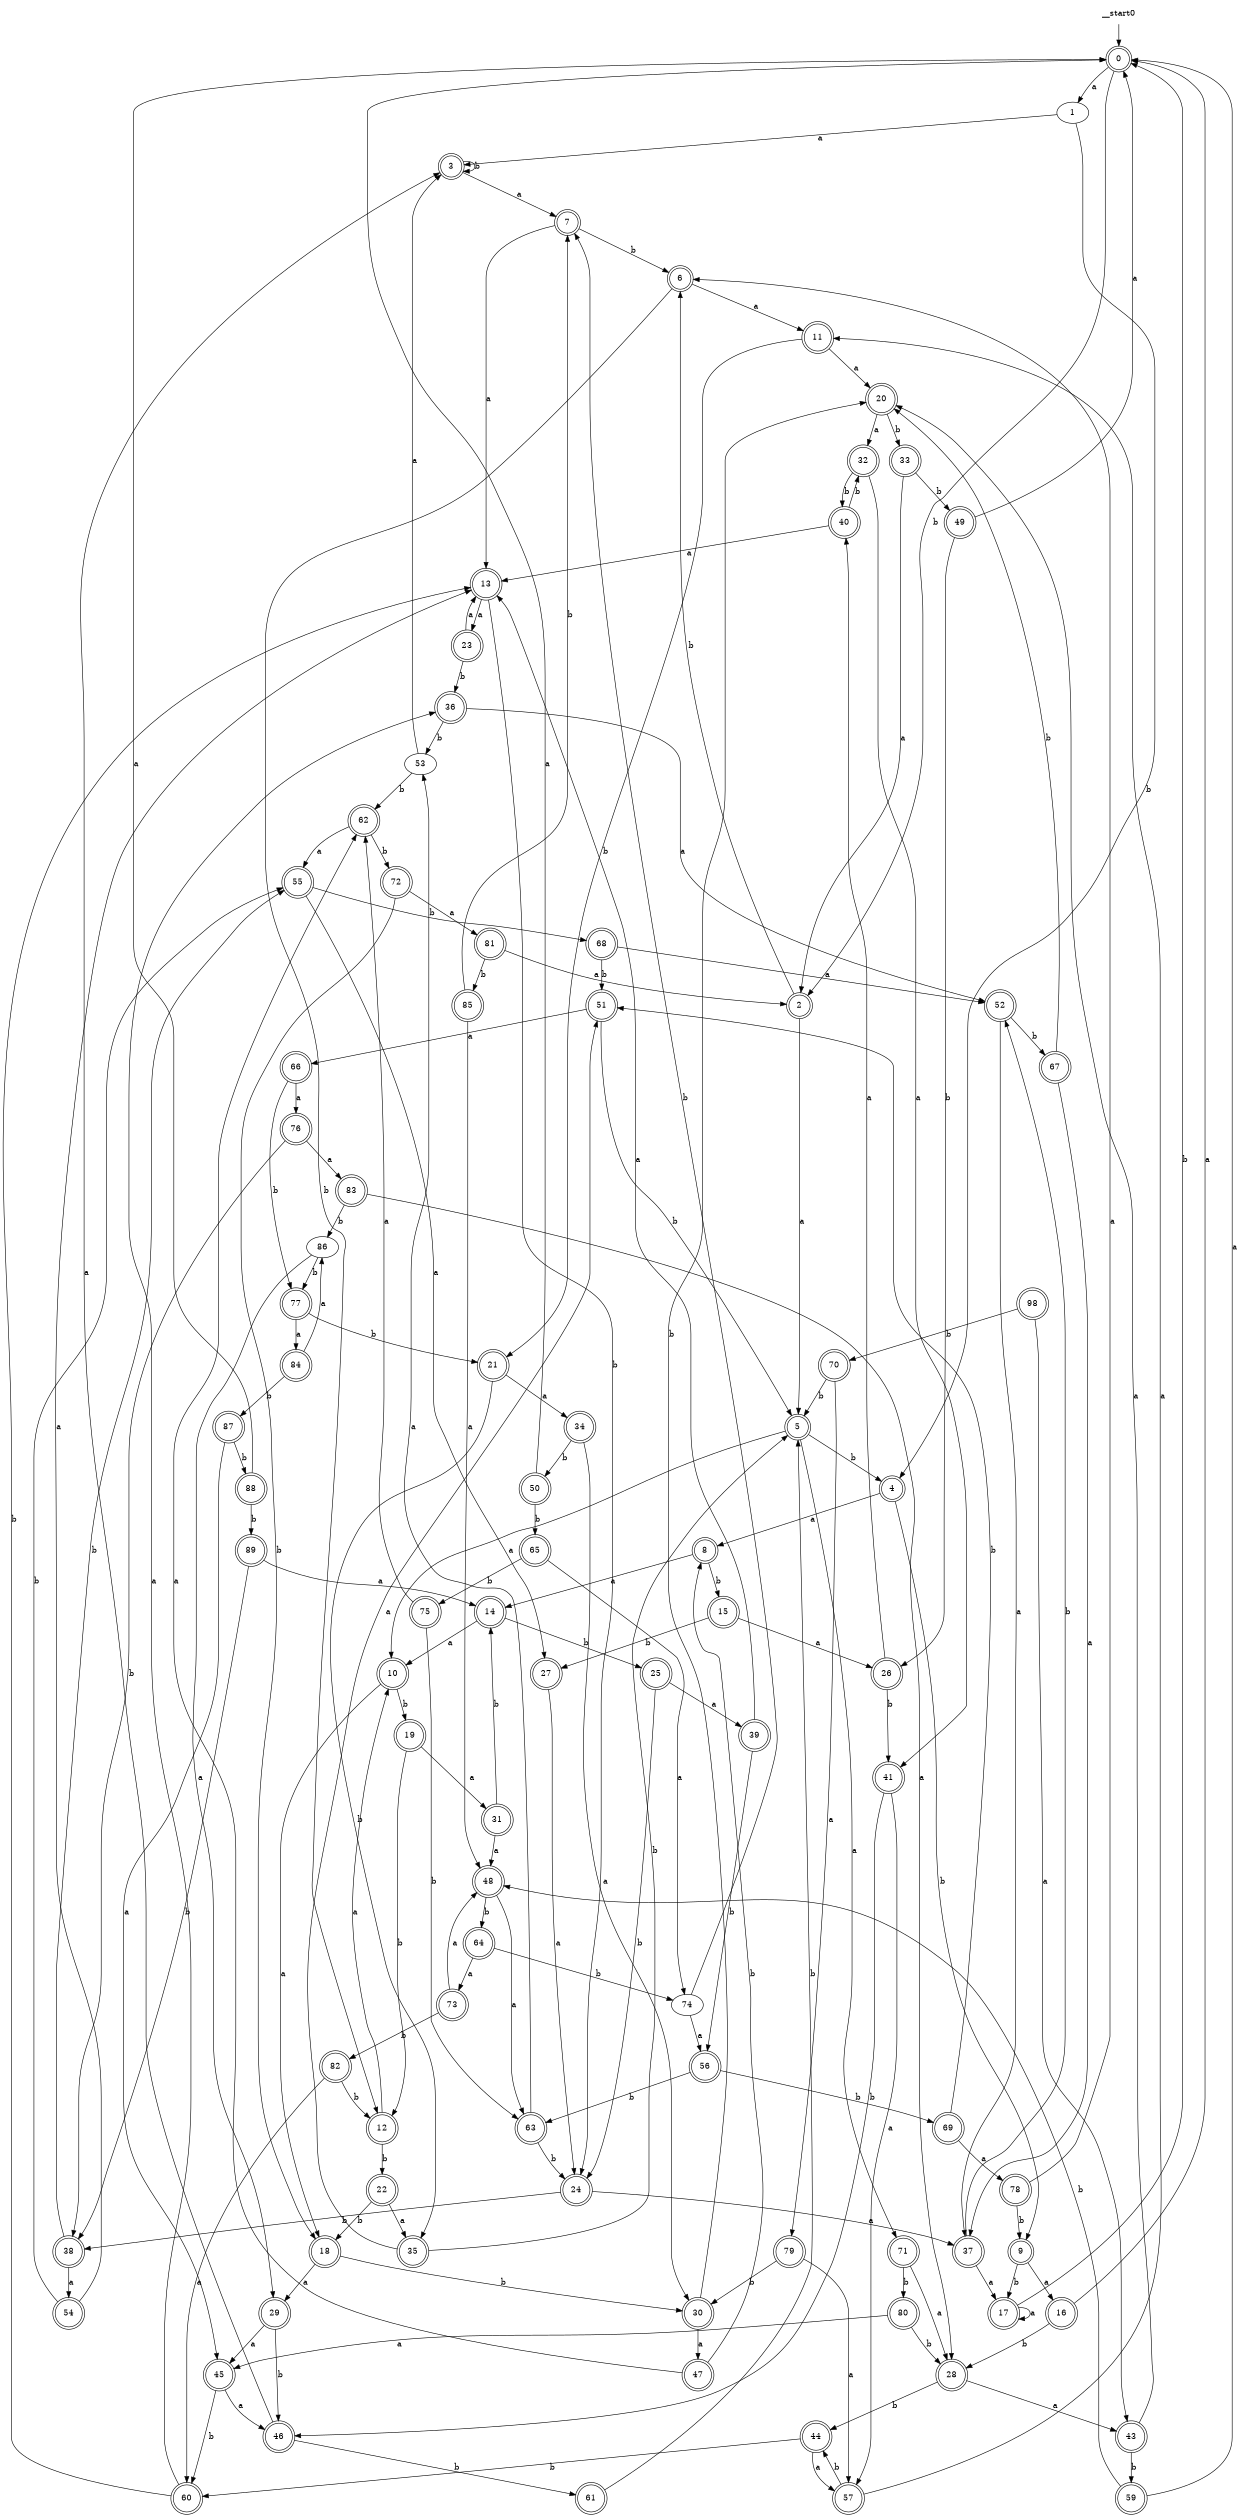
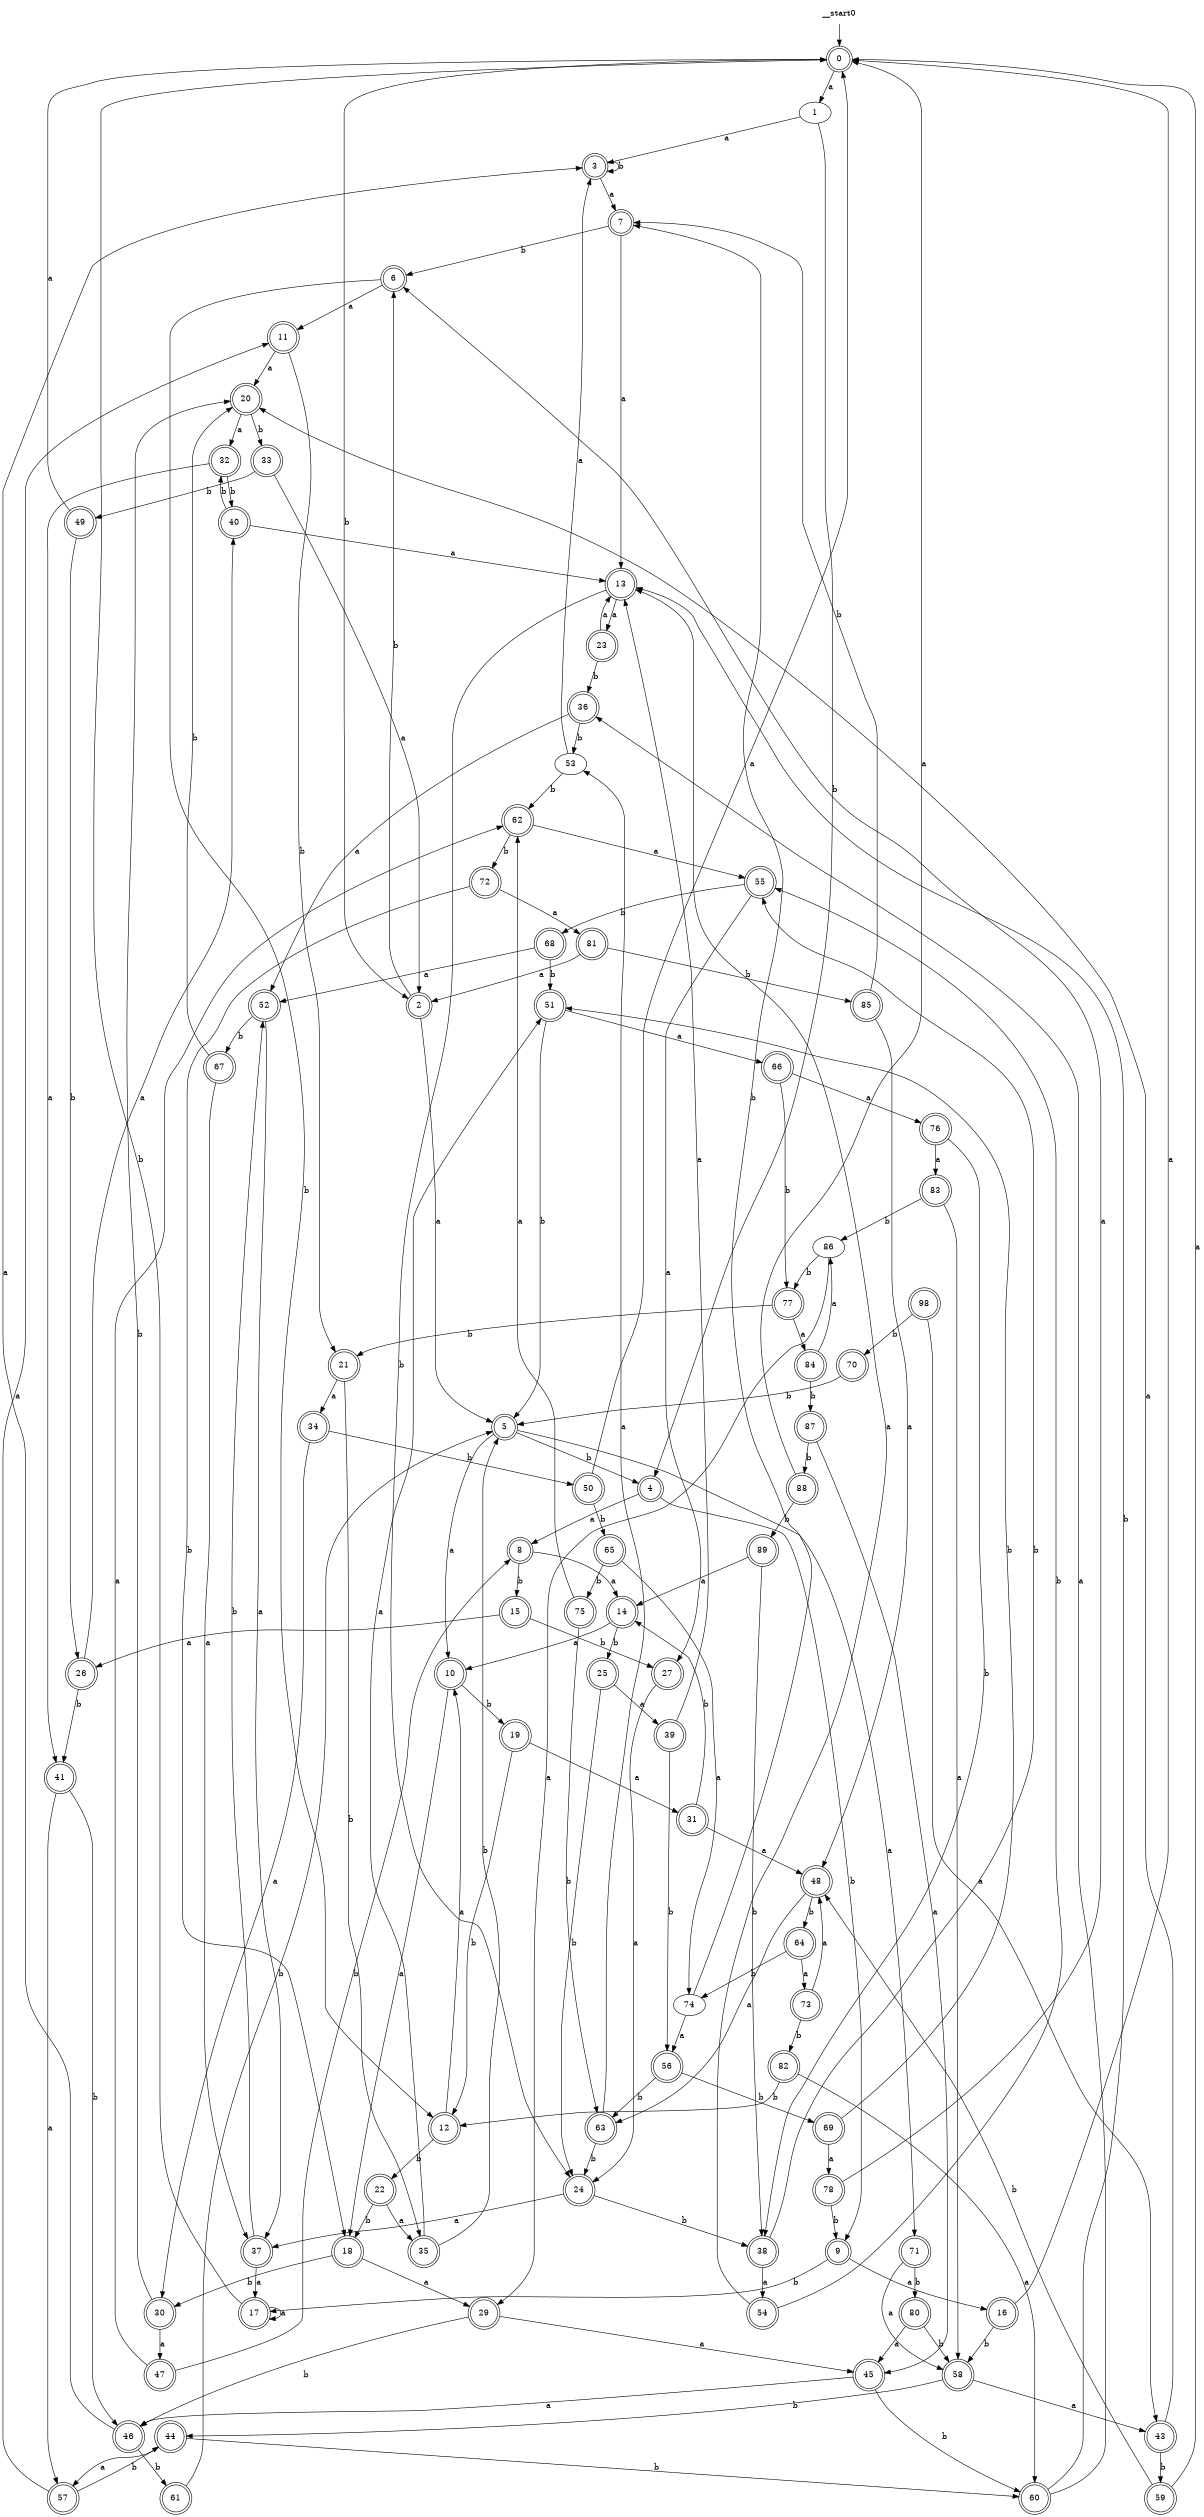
  digraph {
    node [shape=doublecircle]
    __start0 [shape=none]
    0
    1 [shape=""]
    2
    3
    4
    5
    6
    7
    8
    9
    10
    71
    11
    12
    13
    14
    15
    16
    17
    18
    19
    20
    21
    22
    23
    24
    25
    26
    27
-   28
+   28 [label=58]
    29
    30
    31
    32
    33
    34
    35
    36
    37
    38
    39
    40
    41
    43
    44
    45
    46
    47
    48
    49
    50
    51
    52
    53 [shape=""]
    54
    55
    56
    57
    59
    60
    61
    62
    63
    64
    65
    66
    67
    68
    69
    n71 [label=98]
    70
    72
    73
    74 [shape=""]
    75
    76
    77
    78
-   79
    80
    81
    82
    83
    84
    85
    86 [shape=""]
    87
    88
    89
    __start0 -> 0
    0 -> 1 [label=a]
    0 -> 2 [label=b]
    1 -> 3 [label=a]
    1 -> 4 [label=b]
    2 -> 5 [label=a]
    2 -> 6 [label=b]
    3 -> 3 [label=b]
    3 -> 7 [label=a]
    4 -> 8 [label=a]
    4 -> 9 [label=b]
    5 -> 4 [label=b]
    5 -> 10 [label=a]
    5 -> 71 [label=a]
    6 -> 11 [label=a]
    6 -> 12 [label=b]
    7 -> 6 [label=b]
    7 -> 13 [label=a]
    8 -> 14 [label=a]
    8 -> 15 [label=b]
    9 -> 16 [label=a]
    9 -> 17 [label=b]
    10 -> 18 [label=a]
    10 -> 19 [label=b]
    71 -> 28 [label=a]
    71 -> 80 [label=b]
    11 -> 20 [label=a]
    11 -> 21 [label=b]
    12 -> 10 [label=a]
    12 -> 22 [label=b]
    13 -> 23 [label=a]
    13 -> 24 [label=b]
    14 -> 10 [label=a]
    14 -> 25 [label=b]
    15 -> 26 [label=a]
    15 -> 27 [label=b]
    16 -> 0 [label=a]
    16 -> 28 [label=b]
    17 -> 0 [label=b]
    17 -> 17 [label=a]
    18 -> 29 [label=a]
    18 -> 30 [label=b]
    19 -> 12 [label=b]
    19 -> 31 [label=a]
    20 -> 32 [label=a]
    20 -> 33 [label=b]
    21 -> 34 [label=a]
    21 -> 35 [label=b]
    22 -> 18 [label=b]
    22 -> 35 [label=a]
    23 -> 13 [label=a]
    23 -> 36 [label=b]
    24 -> 37 [label=a]
    24 -> 38 [label=b]
    25 -> 24 [label=b]
    25 -> 39 [label=a]
    26 -> 40 [label=a]
    26 -> 41 [label=b]
    27 -> 24 [label=a]
    28 -> 43 [label=a]
    28 -> 44 [label=b]
    29 -> 45 [label=a]
    29 -> 46 [label=b]
    30 -> 20 [label=b]
    30 -> 47 [label=a]
    31 -> 14 [label=b]
    31 -> 48 [label=a]
    32 -> 40 [label=b]
    32 -> 41 [label=a]
    33 -> 2 [label=a]
    33 -> 49 [label=b]
    34 -> 30 [label=a]
    34 -> 50 [label=b]
    35 -> 5 [label=b]
    35 -> 51 [label=a]
    36 -> 52 [label=a]
    36 -> 53 [label=b]
    37 -> 17 [label=a]
    37 -> 52 [label=b]
    38 -> 54 [label=a]
    38 -> 55 [label=b]
    39 -> 13 [label=a]
    39 -> 56 [label=b]
    40 -> 13 [label=a]
    40 -> 32 [label=b]
    41 -> 46 [label=b]
    41 -> 57 [label=a]
    43 -> 20 [label=a]
    43 -> 59 [label=b]
    44 -> 57 [label=a]
    44 -> 60 [label=b]
    45 -> 46 [label=a]
    45 -> 60 [label=b]
    46 -> 3 [label=a]
    46 -> 61 [label=b]
    47 -> 8 [label=b]
    47 -> 62 [label=a]
    48 -> 63 [label=a]
    48 -> 64 [label=b]
    49 -> 0 [label=a]
    49 -> 26 [label=b]
    50 -> 0 [label=a]
    50 -> 65 [label=b]
    51 -> 5 [label=b]
    51 -> 66 [label=a]
    52 -> 37 [label=a]
    52 -> 67 [label=b]
    53 -> 3 [label=a]
    53 -> 62 [label=b]
    54 -> 13 [label=a]
    54 -> 55 [label=b]
    55 -> 27 [label=a]
    55 -> 68 [label=b]
    56 -> 63 [label=b]
    56 -> 69 [label=b]
    57 -> 11 [label=a]
    57 -> 44 [label=b]
    59 -> 0 [label=a]
    59 -> 48 [label=b]
    60 -> 13 [label=b]
    60 -> 36 [label=a]
    61 -> 5 [label=b]
    62 -> 55 [label=a]
    62 -> 72 [label=b]
    63 -> 24 [label=b]
    63 -> 53 [label=a]
    64 -> 73 [label=a]
    64 -> 74 [label=b]
    65 -> 74 [label=a]
    65 -> 75 [label=b]
    66 -> 76 [label=a]
    66 -> 77 [label=b]
    67 -> 20 [label=b]
    67 -> 37 [label=a]
    68 -> 51 [label=b]
    68 -> 52 [label=a]
    69 -> 51 [label=b]
    69 -> 78 [label=a]
    n71 -> 43 [label=a]
    n71 -> 70 [label=b]
    70 -> 5 [label=b]
-   70 -> 79 [label=a]
    72 -> 18 [label=b]
    72 -> 81 [label=a]
    73 -> 48 [label=a]
    73 -> 82 [label=b]
    74 -> 7 [label=b]
    74 -> 56 [label=a]
    75 -> 62 [label=a]
    75 -> 63 [label=b]
    76 -> 38 [label=b]
    76 -> 83 [label=a]
    77 -> 21 [label=b]
    77 -> 84 [label=a]
    78 -> 6 [label=a]
    78 -> 9 [label=b]
-   79 -> 30 [label=b]
-   79 -> 57 [label=a]
    80 -> 28 [label=b]
    80 -> 45 [label=a]
    81 -> 2 [label=a]
    81 -> 85 [label=b]
    82 -> 12 [label=b]
    82 -> 60 [label=a]
    83 -> 28 [label=a]
    83 -> 86 [label=b]
    84 -> 86 [label=a]
    84 -> 87 [label=b]
    85 -> 7 [label=b]
    85 -> 48 [label=a]
    86 -> 29 [label=a]
    86 -> 77 [label=b]
    87 -> 45 [label=a]
    87 -> 88 [label=b]
    88 -> 0 [label=a]
    88 -> 89 [label=b]
    89 -> 14 [label=a]
    89 -> 38 [label=b]
  }
